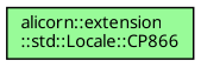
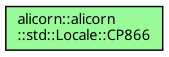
  digraph {
    rankdir=LR
-   n1 [color=black fillcolor=palegreen fontname=Verdana fontsize=10 height=0.2 label="alicorn::extension\l::std::Locale::CP866" shape=record style=filled width=0.4]
+   n1 [color=black fillcolor=palegreen fontname=Verdana fontsize=10 height=0.2 label="alicorn::alicorn\l::std::Locale::CP866" shape=record style=filled width=0.4]
  }
